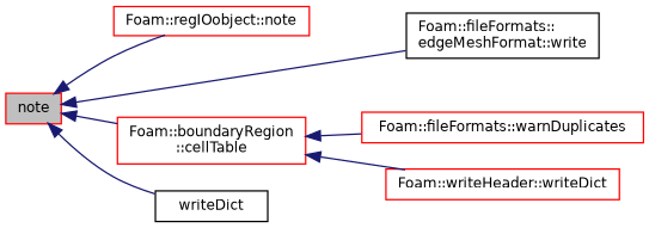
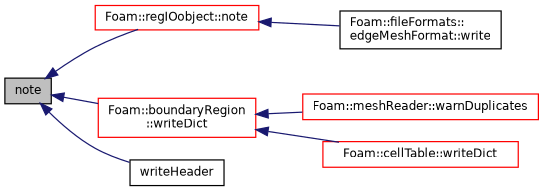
  digraph {
    rankdir=LR
    node [color=red fontname=Helvetica fontsize=10 shape=record]
    edge [color=midnightblue dir=back fontname=Helvetica fontsize=10 labelfontname=Helvetica labelfontsize=10 style=solid]
-   n1 [fillcolor=grey75 fontcolor=black height=0.2 label=note style=filled width=0.4]
+   n1 [color=black fillcolor=grey75 fontcolor=black height=0.2 label=note style=filled width=0.4]
    n2 [height=0.2 label="Foam::regIOobject::note" width=0.4]
    n3 [color=black height=0.2 label="Foam::fileFormats::\ledgeMeshFormat::write" width=0.4]
-   n4 [height=0.2 label="Foam::boundaryRegion\l::cellTable" width=0.4]
-   n5 [color=black height=0.2 label=writeDict width=0.4]
-   n6 [height=0.2 label="Foam::fileFormats::warnDuplicates" width=0.4]
-   n7 [height=0.2 label="Foam::writeHeader::writeDict" width=0.4]
+   n4 [height=0.2 label="Foam::boundaryRegion\l::writeDict" width=0.4]
+   n5 [color=black height=0.2 label=writeHeader width=0.4]
+   n6 [height=0.2 label="Foam::meshReader::warnDuplicates" width=0.4]
+   n7 [height=0.2 label="Foam::cellTable::writeDict" width=0.4]
    n1 -> n2
-   n1 -> n3
+   n2 -> n3
    n1 -> n4
    n1 -> n5
    n4 -> n6
    n4 -> n7
  }
